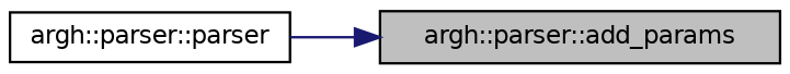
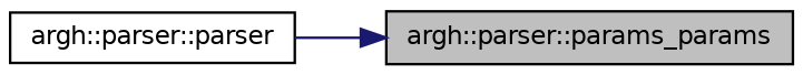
  digraph {
    rankdir=RL
    node [color=black fontname=Helvetica fontsize=10 shape=record style=filled]
-   n1 [fillcolor=grey75 fontcolor=black height=0.2 label="argh::parser::add_params" width=0.4]
+   n1 [fillcolor=grey75 fontcolor=black height=0.2 label="argh::parser::params_params" width=0.4]
    n2 [fillcolor=white height=0.2 label="argh::parser::parser" width=0.4]
    n1 -> n2 [color=midnightblue dir=back fontname=Helvetica fontsize=10 labelfontname=Helvetica labelfontsize=10 style=solid]
  }
